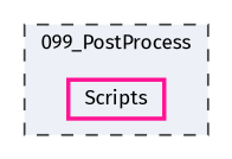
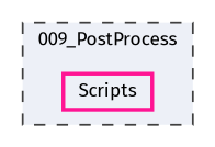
  digraph {
    compound=true
    fontname="Fira Sans"
    n1 [color=deeppink fillcolor="#edf0f7" fontname="Fira Sans" fontsize=10 height=0.2 label=Scripts shape=box style="filled,bold" width=0.4]
    subgraph cluster_1 {
      bgcolor="#edf0f7"
      fontsize=10
-     label="099_PostProcess"
+     label="009_PostProcess"
      pencolor=grey25
      style="filled,dashed"
      n1
    }
  }
